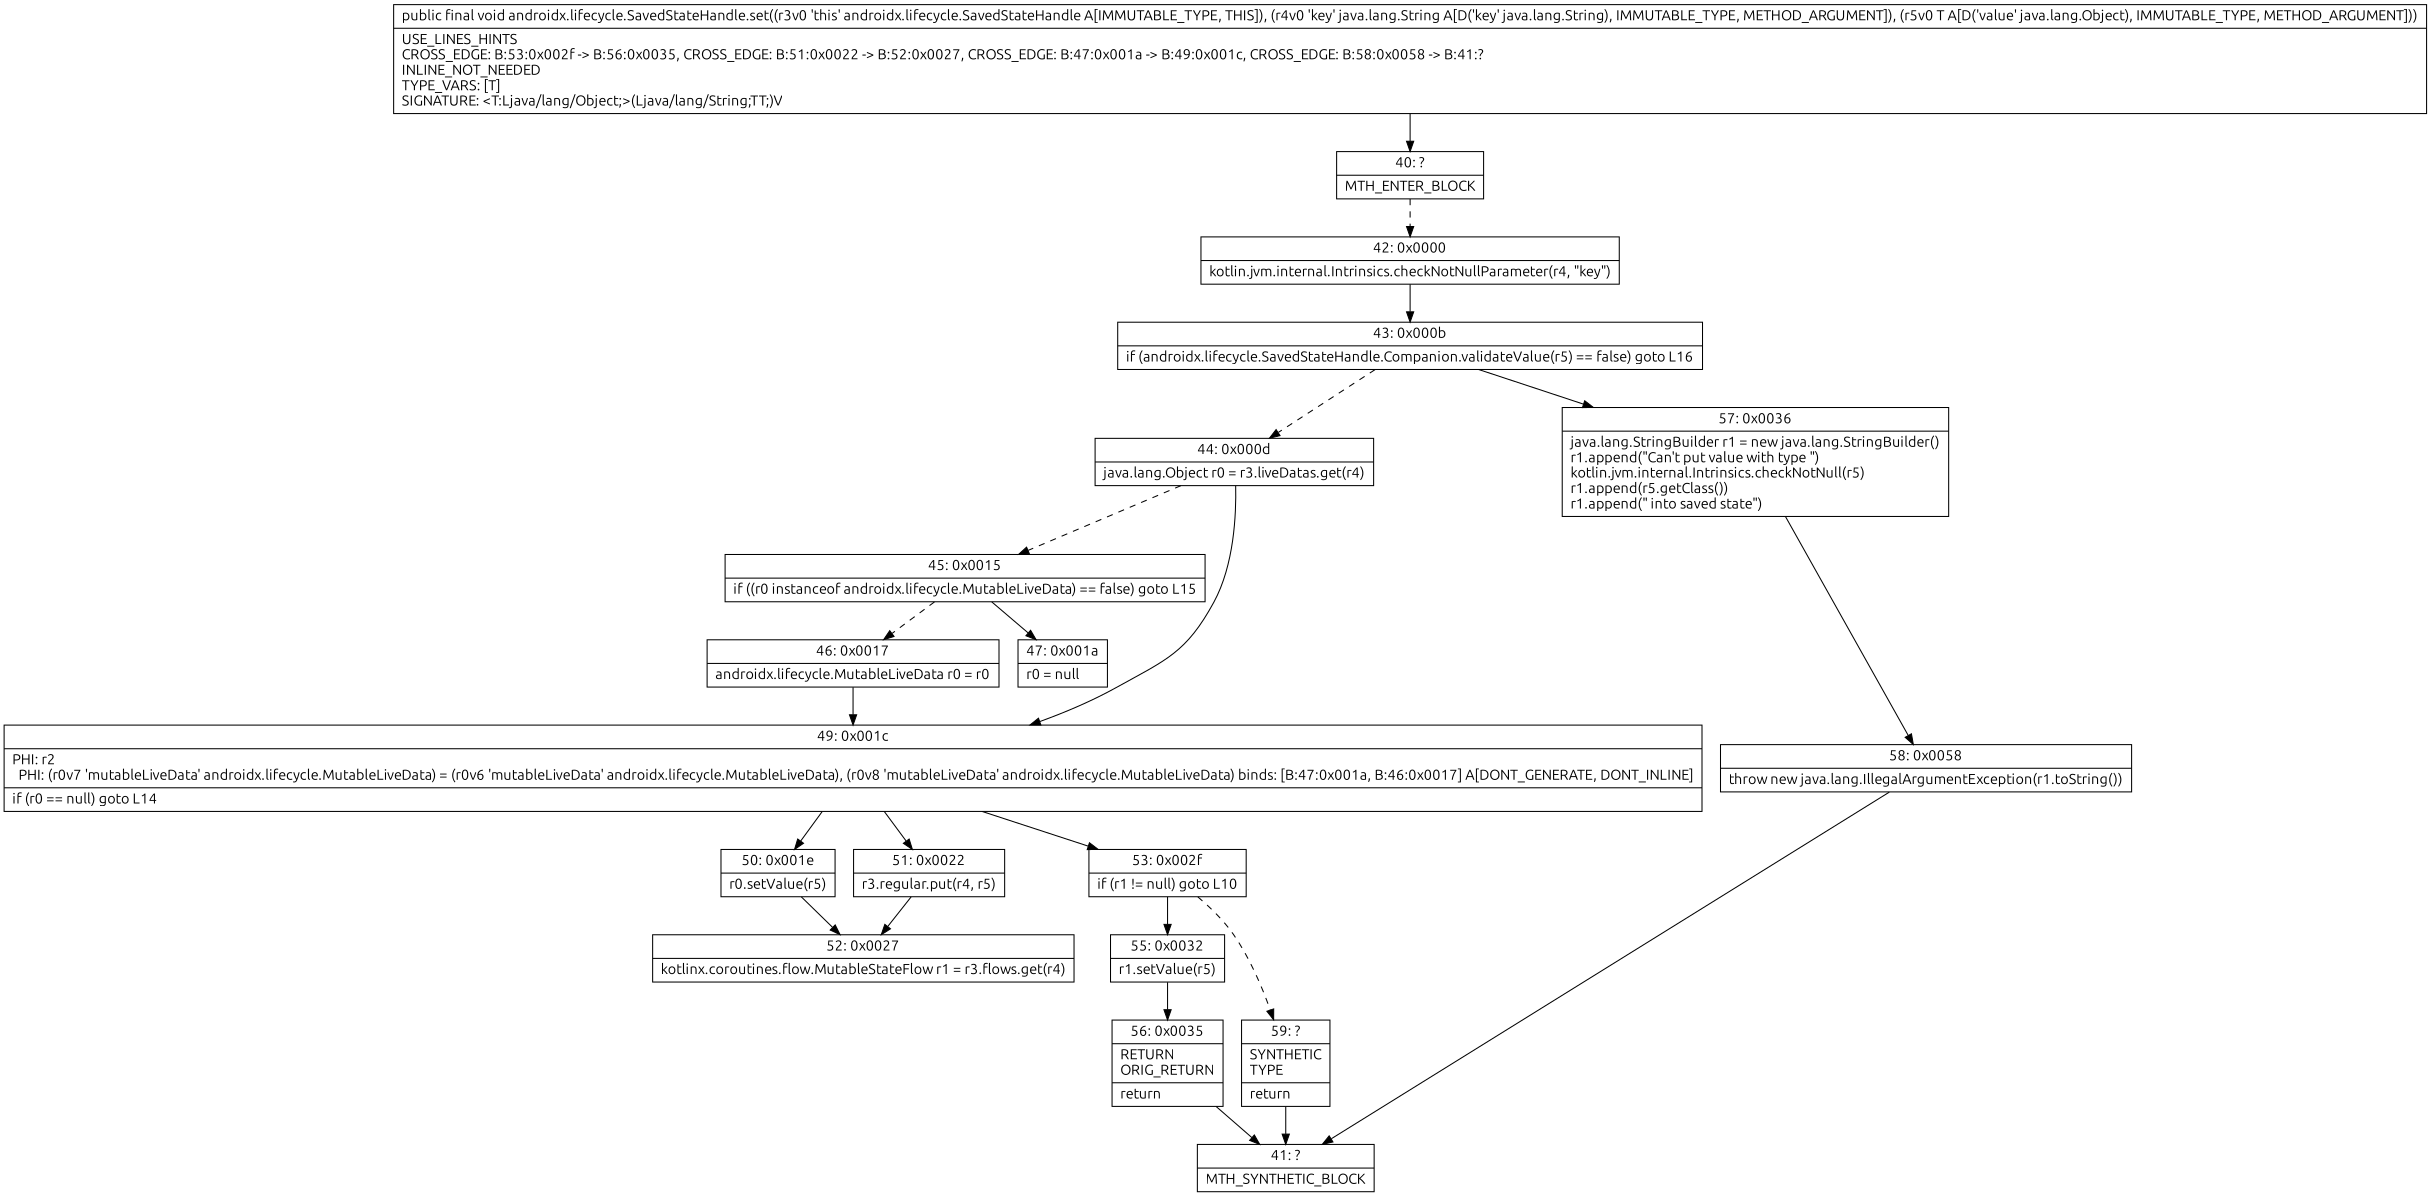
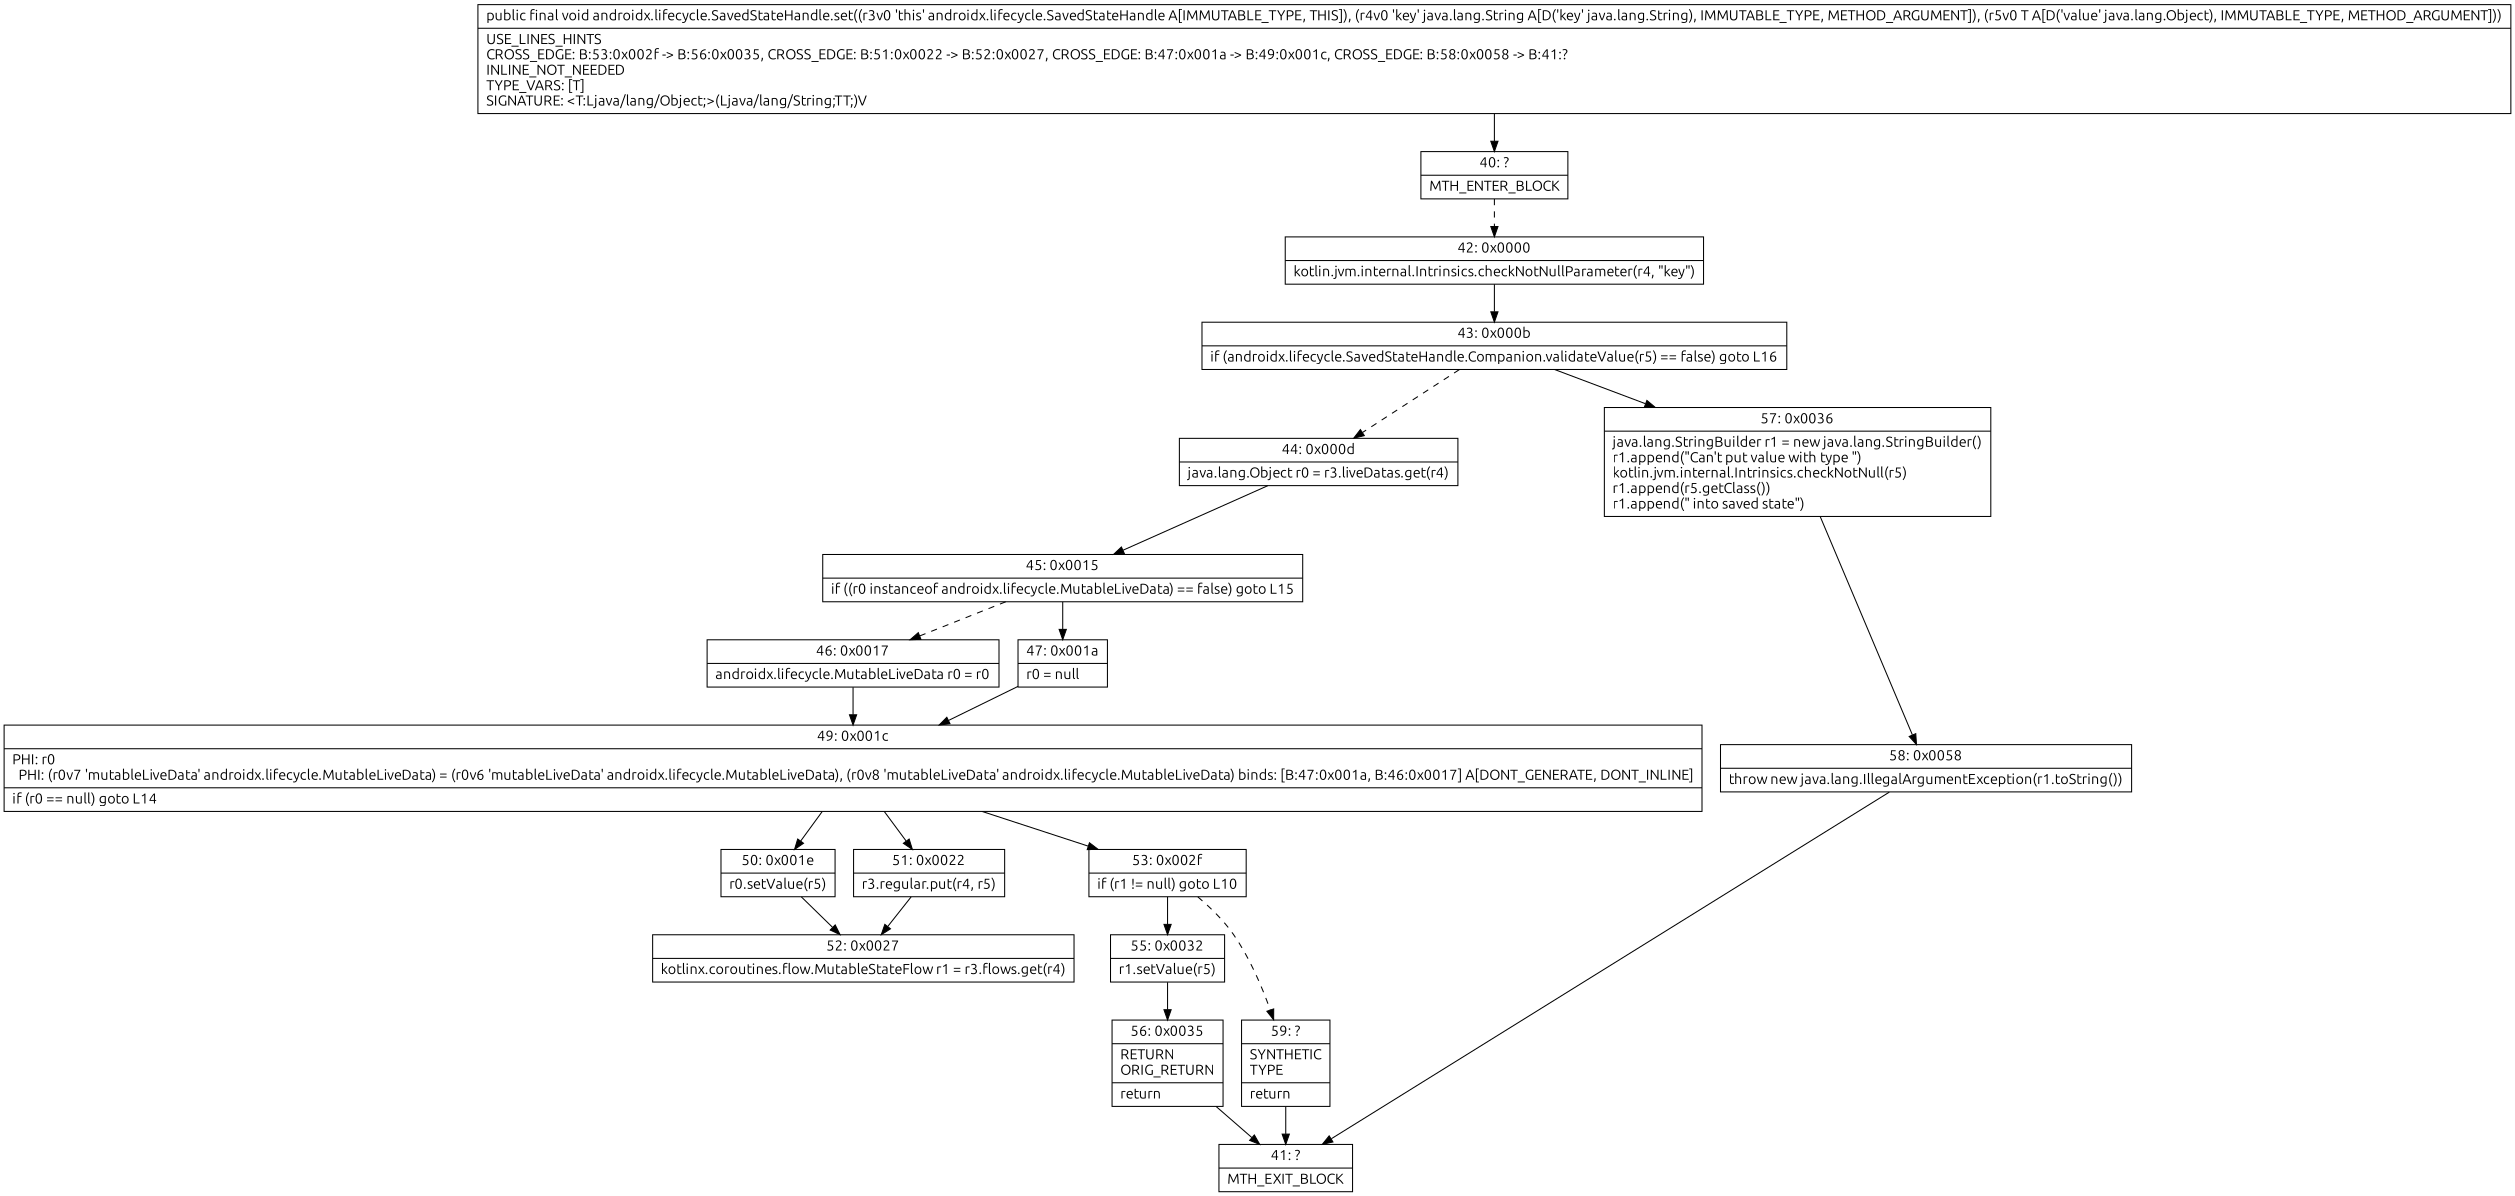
  digraph {
    fontname=Ubuntu
    node [fontname=Ubuntu shape=record]
    edge [fontname=Ubuntu]
    n1 [label="{40\:\ ?|MTH_ENTER_BLOCK\l}"]
    n2 [label="{42\:\ 0x0000|kotlin.jvm.internal.Intrinsics.checkNotNullParameter(r4, \"key\")\l}"]
    n3 [label="{43\:\ 0x000b|if (androidx.lifecycle.SavedStateHandle.Companion.validateValue(r5) == false) goto L16\l}"]
    n4 [label="{44\:\ 0x000d|java.lang.Object r0 = r3.liveDatas.get(r4)\l}"]
    n5 [label="{57\:\ 0x0036|java.lang.StringBuilder r1 = new java.lang.StringBuilder()\lr1.append(\"Can't put value with type \")\lkotlin.jvm.internal.Intrinsics.checkNotNull(r5)\lr1.append(r5.getClass())\lr1.append(\" into saved state\")\l}"]
    n6 [label="{45\:\ 0x0015|if ((r0 instanceof androidx.lifecycle.MutableLiveData) == false) goto L15\l}"]
    n7 [label="{58\:\ 0x0058|throw new java.lang.IllegalArgumentException(r1.toString())\l}"]
    n8 [label="{46\:\ 0x0017|androidx.lifecycle.MutableLiveData r0 = r0\l}"]
    n9 [label="{47\:\ 0x001a|r0 = null\l}"]
-   n10 [label="{49\:\ 0x001c|PHI: r2 \l  PHI: (r0v7 'mutableLiveData' androidx.lifecycle.MutableLiveData) = (r0v6 'mutableLiveData' androidx.lifecycle.MutableLiveData), (r0v8 'mutableLiveData' androidx.lifecycle.MutableLiveData) binds: [B:47:0x001a, B:46:0x0017] A[DONT_GENERATE, DONT_INLINE]\l|if (r0 == null) goto L14\l}"]
+   n10 [label="{49\:\ 0x001c|PHI: r0 \l  PHI: (r0v7 'mutableLiveData' androidx.lifecycle.MutableLiveData) = (r0v6 'mutableLiveData' androidx.lifecycle.MutableLiveData), (r0v8 'mutableLiveData' androidx.lifecycle.MutableLiveData) binds: [B:47:0x001a, B:46:0x0017] A[DONT_GENERATE, DONT_INLINE]\l|if (r0 == null) goto L14\l}"]
    n11 [label="{50\:\ 0x001e|r0.setValue(r5)\l}"]
    n12 [label="{51\:\ 0x0022|r3.regular.put(r4, r5)\l}"]
    n13 [label="{53\:\ 0x002f|if (r1 != null) goto L10\l}"]
    n14 [label="{52\:\ 0x0027|kotlinx.coroutines.flow.MutableStateFlow r1 = r3.flows.get(r4)\l}"]
    n15 [label="{55\:\ 0x0032|r1.setValue(r5)\l}"]
    n16 [label="{59\:\ ?|SYNTHETIC\lTYPE\l|return\l}"]
    n17 [label="{56\:\ 0x0035|RETURN\lORIG_RETURN\l|return\l}"]
-   n18 [label="{41\:\ ?|MTH_SYNTHETIC_BLOCK\l}"]
+   n18 [label="{41\:\ ?|MTH_EXIT_BLOCK\l}"]
    n19 [label="{public final void androidx.lifecycle.SavedStateHandle.set((r3v0 'this' androidx.lifecycle.SavedStateHandle A[IMMUTABLE_TYPE, THIS]), (r4v0 'key' java.lang.String A[D('key' java.lang.String), IMMUTABLE_TYPE, METHOD_ARGUMENT]), (r5v0 T A[D('value' java.lang.Object), IMMUTABLE_TYPE, METHOD_ARGUMENT]))  | USE_LINES_HINTS\lCROSS_EDGE: B:53:0x002f \-\> B:56:0x0035, CROSS_EDGE: B:51:0x0022 \-\> B:52:0x0027, CROSS_EDGE: B:47:0x001a \-\> B:49:0x001c, CROSS_EDGE: B:58:0x0058 \-\> B:41:?\lINLINE_NOT_NEEDED\lTYPE_VARS: [T]\lSIGNATURE: \<T:Ljava\/lang\/Object;\>(Ljava\/lang\/String;TT;)V\l}"]
    n1 -> n2 [style=dashed]
    n2 -> n3
    n3 -> n4 [style=dashed]
    n3 -> n5
-   n4 -> n6 [style=dashed]
+   n4 -> n6
    n5 -> n7
    n6 -> n8 [style=dashed]
    n6 -> n9
    n7 -> n18
    n8 -> n10
-   n4 -> n10
+   n9 -> n10
    n10 -> n11 [style=solid]
    n10 -> n12
    n10 -> n13
    n11 -> n14
    n12 -> n14
    n13 -> n15
    n13 -> n16 [style=dashed]
    n15 -> n17
    n16 -> n18
    n17 -> n18
    n19 -> n1
  }
